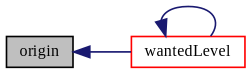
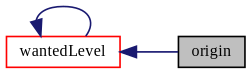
  digraph {
    rankdir=LR
    fontname="Liberation Serif"
    node [fontname="Liberation Serif" fontsize=10 shape=record]
    edge [color=midnightblue dir=back fontname="Liberation Serif" fontsize=10 labelfontname=Helvetica labelfontsize=10 style=solid]
    n1 [color=black fillcolor=grey75 fontcolor=black height=0.2 label=origin style=filled width=0.4]
    n2 [color=red height=0.2 label=wantedLevel width=0.4]
-   n1 -> n2
+   n2 -> n1
    n2 -> n2
  }
